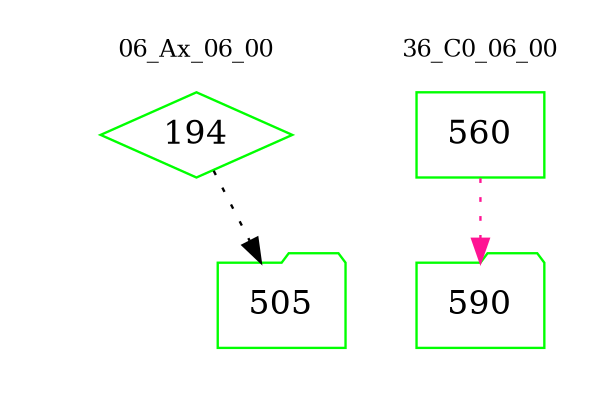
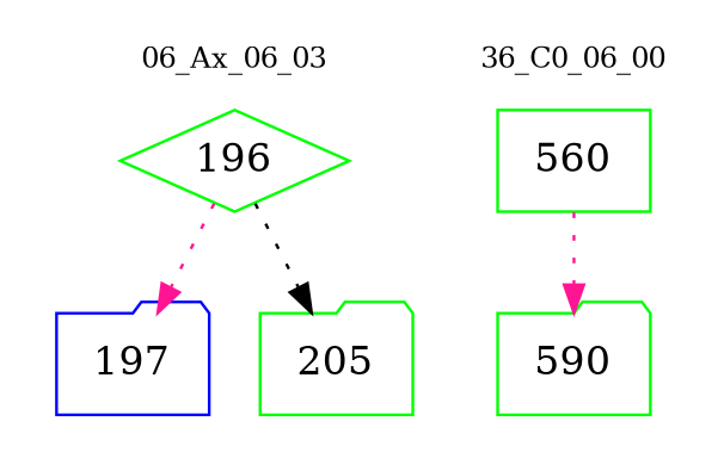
  digraph {
    node [color=green shape=folder]
    edge [color=deeppink style=dotted]
-   n1 [label=194 shape=diamond]
-   n3 [label=505]
+   n1 [label=196 shape=diamond]
+   n2 [color=blue label=197]
+   n3 [label=205]
    n4 [label=560 shape=box]
    n5 [label=590]
    subgraph cluster_1 {
      color=white
      fontsize=10
-     label="06_Ax_06_00"
+     label="06_Ax_06_03"
      n1
+     n2
      n3
    }
    subgraph cluster_2 {
      color=white
      fontsize=10
      label="36_C0_06_00"
      n4
      n5
    }
+   n1 -> n2
    n1 -> n3 [color=black]
    n4 -> n5
  }
